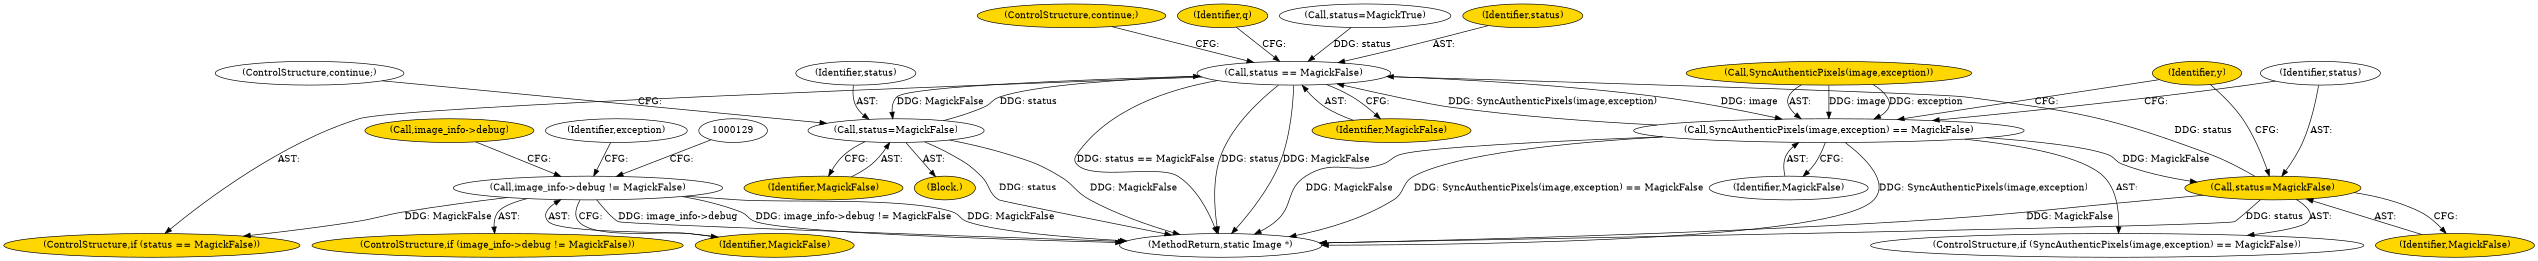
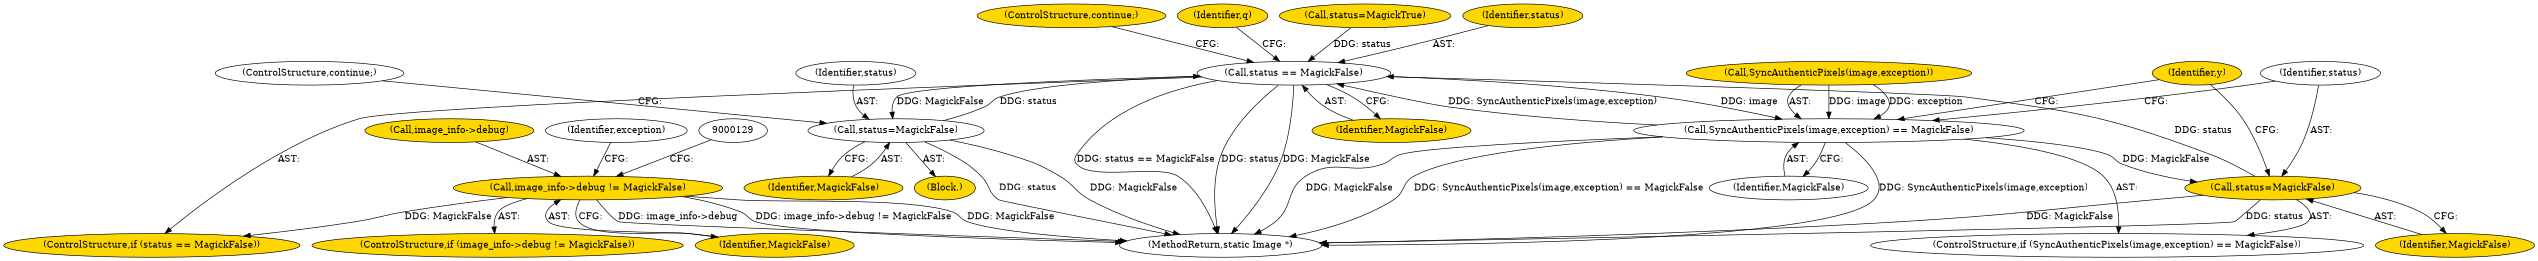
  digraph {
    node [fillcolor=gold style=filled]
-   n1 [fillcolor=white label="(Call,image_info->debug != MagickFalse)"]
+   n1 [label="(Call,image_info->debug != MagickFalse)"]
    n2 [fillcolor=white label="(MethodReturn,static Image *)"]
    n3 [label="(Identifier,MagickFalse)"]
    n4 [label="(ControlStructure,if (image_info->debug != MagickFalse))"]
    n5 [label="(ControlStructure,if (status == MagickFalse))"]
    n6 [fillcolor=white label="(Call,status == MagickFalse)"]
    n7 [fillcolor=white label="(Call,status=MagickFalse)"]
    n8 [fillcolor=white label="(Call,SyncAuthenticPixels(image,exception) == MagickFalse)"]
    n9 [label="(Identifier,MagickFalse)"]
    n10 [label="(Block,)"]
    n11 [label="(Identifier,MagickFalse)"]
    n12 [label="(Call,status=MagickFalse)"]
    n13 [fillcolor=white label="(Identifier,MagickFalse)"]
    n14 [fillcolor=white label="(ControlStructure,if (SyncAuthenticPixels(image,exception) == MagickFalse))"]
    n15 [label="(Identifier,MagickFalse)"]
    n16 [label="(ControlStructure,continue;)"]
    n17 [label="(Call,image_info->debug)"]
    n18 [fillcolor=white label="(ControlStructure,continue;)"]
    n19 [label="(Identifier,y)"]
    n20 [label="(Identifier,q)"]
    n21 [fillcolor=white label="(Identifier,status)"]
-   n22 [fillcolor=white label="(Call,status=MagickTrue)"]
+   n22 [label="(Call,status=MagickTrue)"]
    n23 [fillcolor=white label="(Identifier,exception)"]
    n24 [label="(Call,SyncAuthenticPixels(image,exception))"]
    n25 [fillcolor=white label="(Identifier,status)"]
    n26 [label="(Identifier,status)"]
-   1000129 [fillcolor=white]
+   1000129 [fillcolor=white label=9000129]
    n1 -> n2 [label="DDG: image_info->debug != MagickFalse"]
    n1 -> n2 [label="DDG: MagickFalse"]
    n1 -> n2 [label="DDG: image_info->debug"]
    n1 -> n3 [label="CFG: "]
    n1 -> n4 [label="AST: "]
    n1 -> n5 [label="DDG: MagickFalse"]
    n3 -> n1 [label="AST: "]
    n6 -> n2 [label="DDG: status"]
    n6 -> n2 [label="DDG: MagickFalse"]
    n6 -> n2 [label="DDG: status == MagickFalse"]
    n6 -> n5 [label="AST: "]
    n6 -> n7 [label="DDG: MagickFalse"]
    n6 -> n8 [label="DDG: image"]
    n6 -> n9 [label="CFG: "]
    n7 -> n2 [label="DDG: MagickFalse"]
    n7 -> n2 [label="DDG: status"]
    n7 -> n6 [label="DDG: status"]
    n7 -> n10 [label="AST: "]
    n7 -> n11 [label="CFG: "]
    n8 -> n2 [label="DDG: SyncAuthenticPixels(image,exception)"]
    n8 -> n2 [label="DDG: MagickFalse"]
    n8 -> n2 [label="DDG: SyncAuthenticPixels(image,exception) == MagickFalse"]
    n8 -> n6 [label="DDG: SyncAuthenticPixels(image,exception)"]
    n8 -> n12 [label="DDG: MagickFalse"]
    n8 -> n13 [label="CFG: "]
    n8 -> n14 [label="AST: "]
    n9 -> n6 [label="AST: "]
    n11 -> n7 [label="AST: "]
    n12 -> n2 [label="DDG: status"]
    n12 -> n2 [label="DDG: MagickFalse"]
    n12 -> n6 [label="DDG: status"]
    n12 -> n14 [label="AST: "]
    n12 -> n15 [label="CFG: "]
    n13 -> n8 [label="AST: "]
    n15 -> n12 [label="AST: "]
    n16 -> n6 [label="CFG: "]
-   n17 -> n1 [label="CFG: "]
+   n17 -> n1 [label="AST: "]
    n18 -> n7 [label="CFG: "]
    n19 -> n8 [label="CFG: "]
    n19 -> n12 [label="CFG: "]
    n20 -> n6 [label="CFG: "]
    n21 -> n7 [label="AST: "]
    n22 -> n6 [label="DDG: status"]
    n23 -> n1 [label="CFG: "]
    n24 -> n8 [label="AST: "]
    n24 -> n8 [label="DDG: image"]
    n24 -> n8 [label="DDG: exception"]
    n25 -> n8 [label="CFG: "]
    n25 -> n12 [label="AST: "]
    n26 -> n6 [label="AST: "]
    1000129 -> n1 [label="CFG: "]
  }
